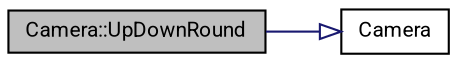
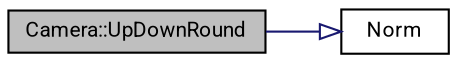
  digraph {
    rankdir=LR
    fontname=Roboto
    node [color=black fontname=Roboto fontsize=10 shape=record style=filled]
    n1 [fillcolor=grey75 fontcolor=black height=0.2 label="Camera::UpDownRound" width=0.4]
-   n2 [fillcolor=white height=0.2 label=Camera width=0.4]
+   n2 [fillcolor=white height=0.2 label=Norm width=0.4]
    n1 -> n2 [color=midnightblue fontname=Roboto fontsize=10 labelfontname=Helvetica labelfontsize=10 style=solid arrowhead=onormal]
  }
